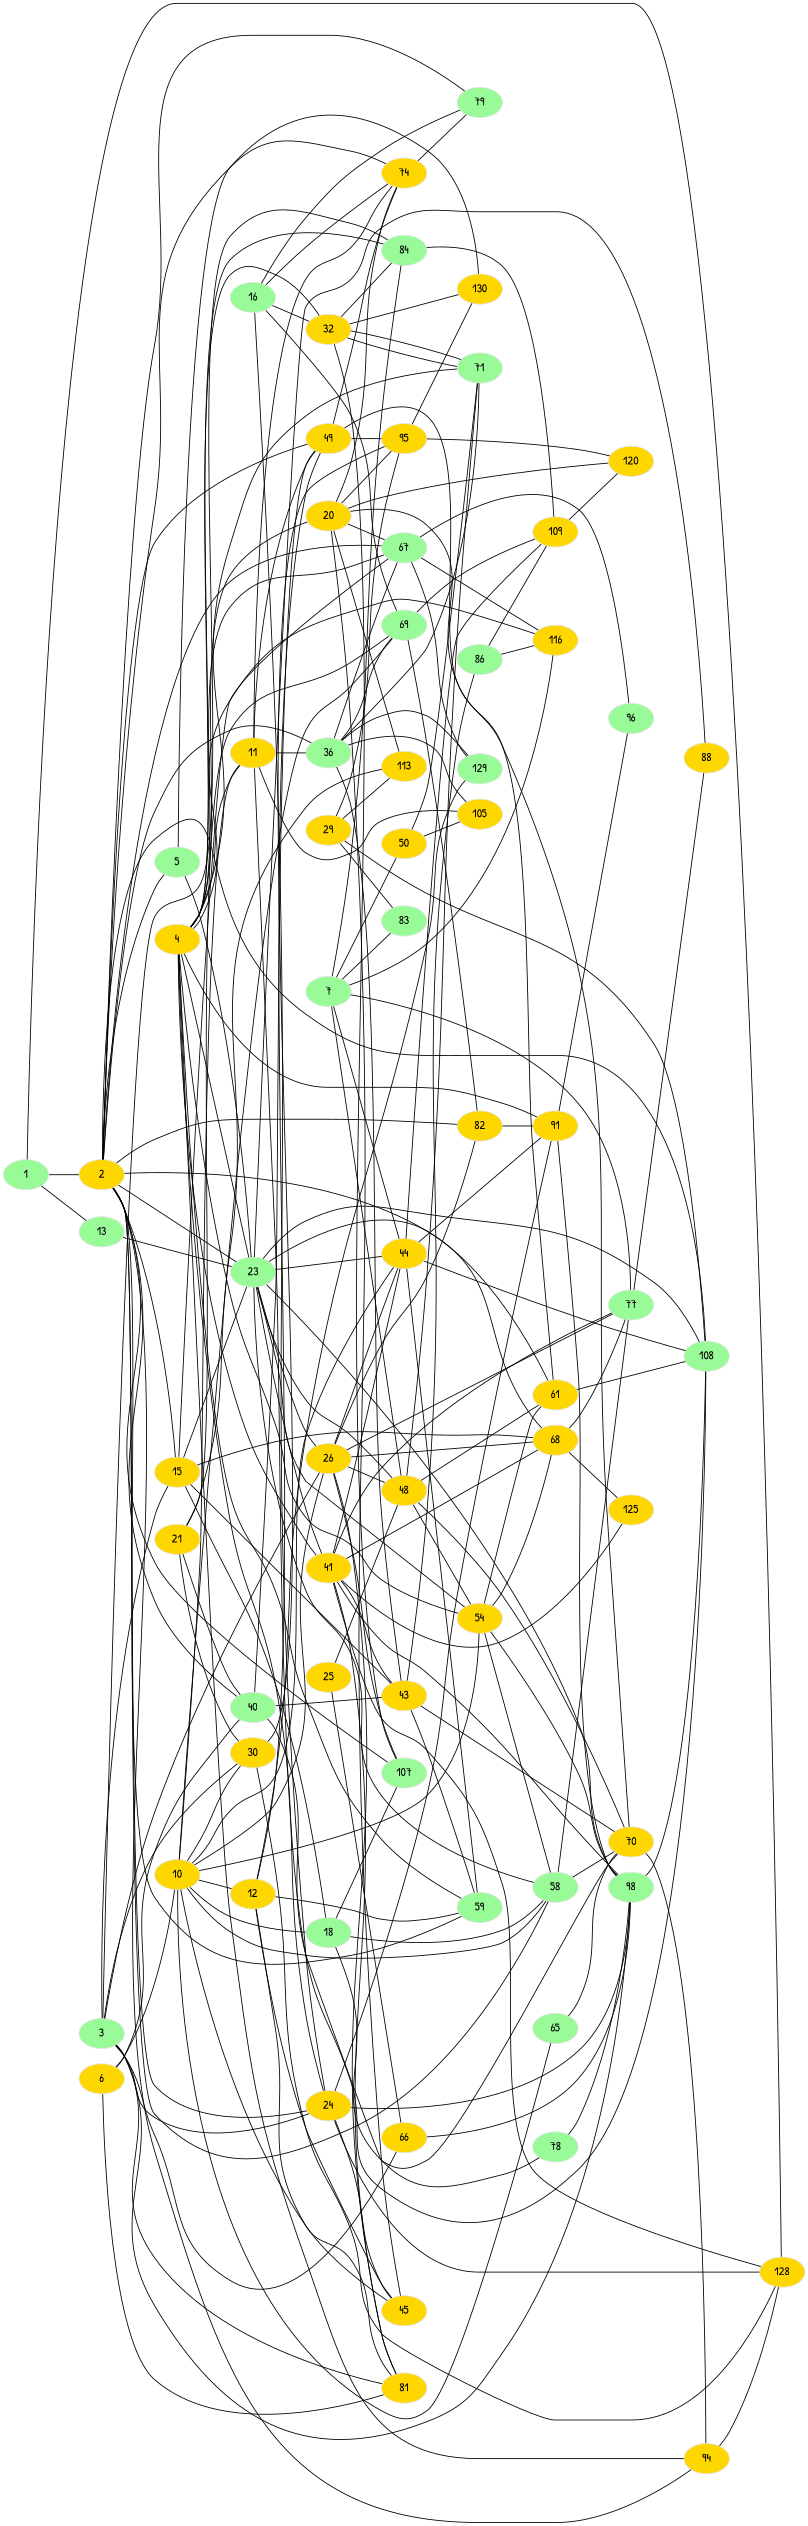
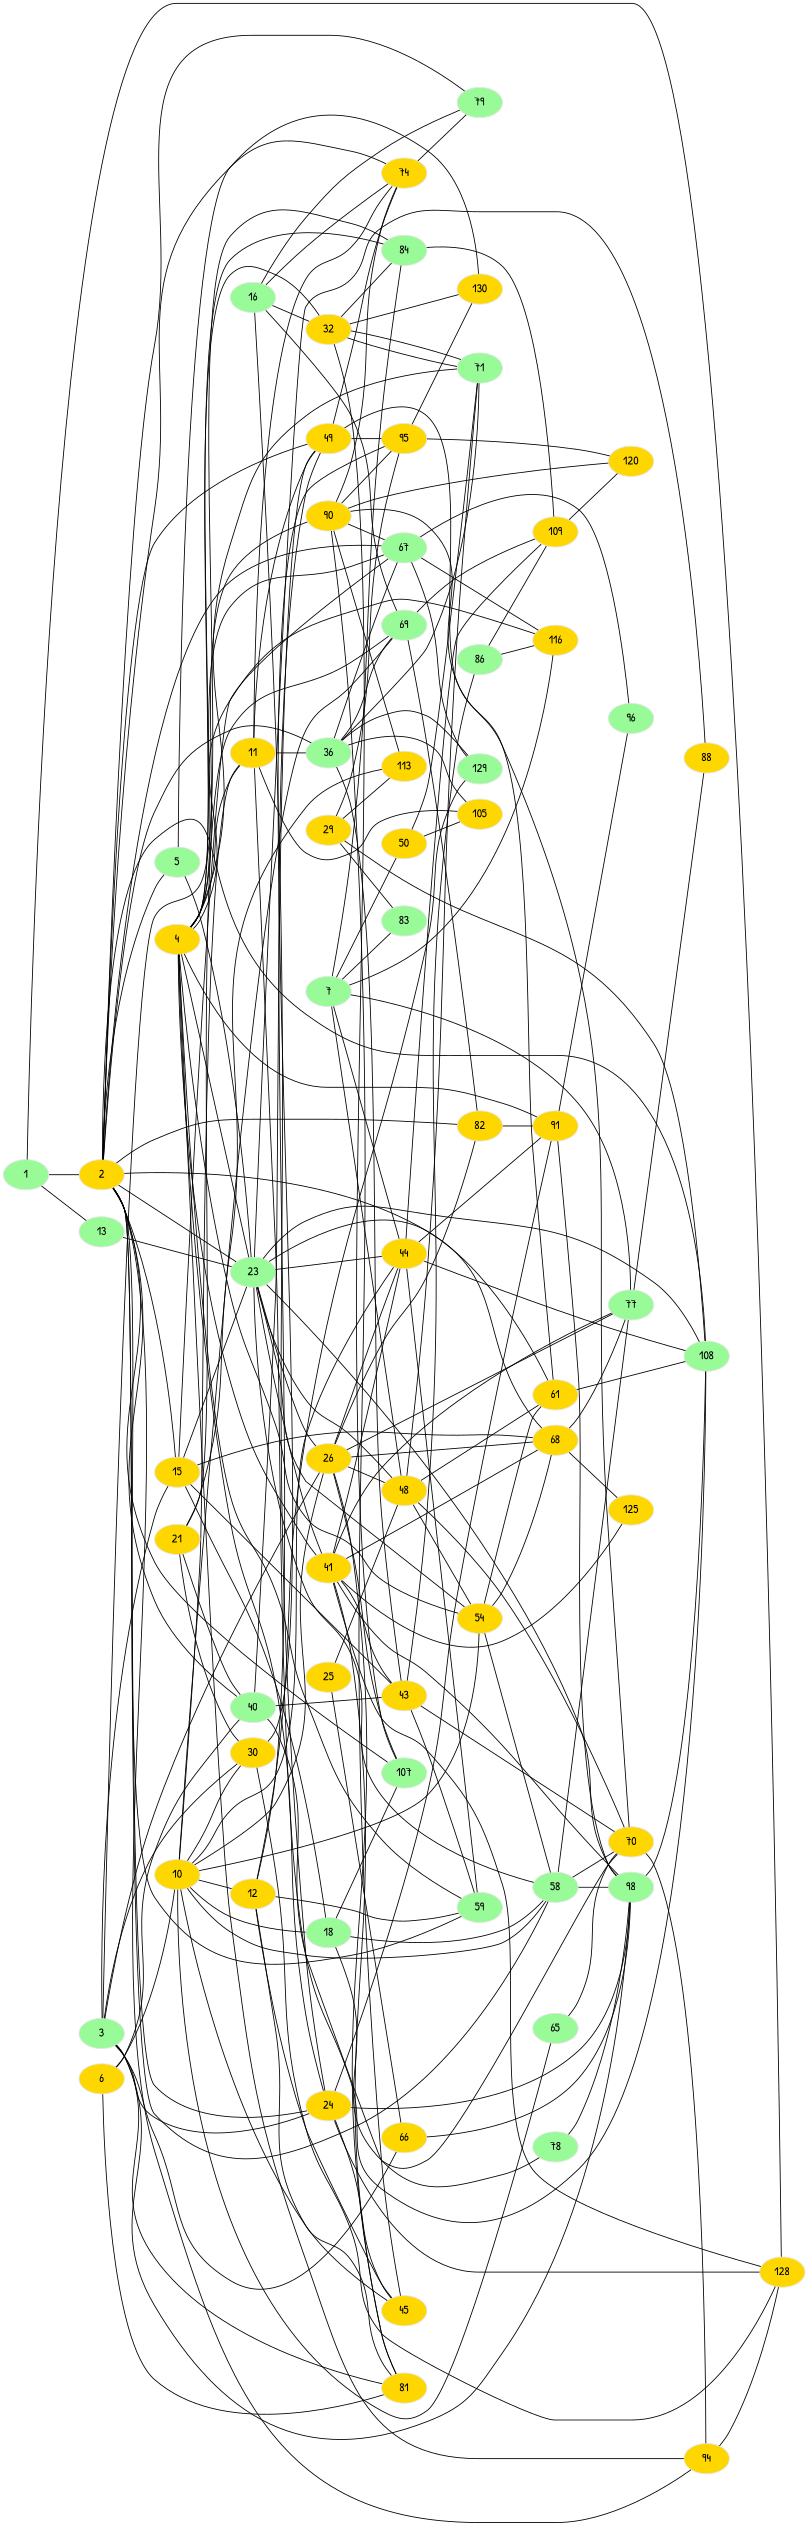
  graph {
    fontname="Patrick Hand"
    rankdir=LR
    node [color=gray90 fillcolor=gold fontname="Patrick Hand" style=filled]
    edge [fontname="Patrick Hand"]
    2 [super="+55+9+22"]
    5 [fillcolor=palegreen]
    15 [super="+39"]
    23 [fillcolor=palegreen super="+138+31"]
    24 [super="+127"]
    36 [fillcolor=palegreen super="+72"]
    40 [fillcolor=palegreen super="+85+57"]
    49 [super="+90"]
    58 [fillcolor=palegreen super="+139"]
    59 [fillcolor=palegreen]
    61
    67 [fillcolor=palegreen super="+89"]
    74
    79 [fillcolor=palegreen]
    82
    94
    107 [fillcolor=palegreen super="+119"]
    108 [fillcolor=palegreen super="+118"]
    1 [fillcolor=palegreen]
    13 [fillcolor=palegreen]
    128
    130
    18 [fillcolor=palegreen super="+38"]
    43 [super="+117"]
    68 [super="+103"]
    26 [super="+64+33+133"]
    98 [fillcolor=palegreen super="+126"]
    41 [super="+42"]
    54 [super="+115+112"]
    44 [super="+93+51"]
    48 [super="+62+122"]
    88
    91 [super="+132+106"]
    45
    71 [fillcolor=palegreen super="+114"]
    69 [fillcolor=palegreen super="+87"]
    105
    129 [fillcolor=palegreen]
    70 [super="+97"]
    95
    77 [fillcolor=palegreen super="+101"]
    116
    96 [fillcolor=palegreen]
    3 [fillcolor=palegreen super="+28+121"]
    30 [super="+60"]
    66
    81 [super="+100"]
    84 [fillcolor=palegreen]
    109 [super="+136"]
    4 [super="+46+37+8"]
    11 [super="+17+52+80"]
-   20 [super="+131+73"]
+   20 [super="+131+73" label=90]
    32
    113
    120
    125
    10 [super="+99+14"]
    12 [super="+124"]
    65 [fillcolor=palegreen]
    6
    7 [fillcolor=palegreen super="+34"]
    50
    83 [fillcolor=palegreen]
    78 [fillcolor=palegreen]
    86 [fillcolor=palegreen]
    16 [fillcolor=palegreen super="+19+134"]
    21 [super="+111"]
    25
    29
    2 -- 5
    2 -- 15
    2 -- 23
    2 -- 24
    2 -- 36
    2 -- 40 [weight=2]
    2 -- 49
    2 -- 58
    2 -- 59
    2 -- 61
    2 -- 67
    2 -- 74
    2 -- 79
    2 -- 82
    2 -- 94
    2 -- 107
    2 -- 108
    5 -- 23
    5 -- 130
    15 -- 23
    15 -- 67
    15 -- 18 [weight=2]
    15 -- 43
    15 -- 68
    23 -- 58
    23 -- 108
    23 -- 68
    23 -- 26
    23 -- 98
    23 -- 41
    23 -- 54
    23 -- 44
    23 -- 48 [weight=2]
    23 -- 88
    24 -- 128
    24 -- 98
    24 -- 91
    24 -- 45
    36 -- 67
    36 -- 43
    36 -- 71
    36 -- 69 [weight=2]
    36 -- 105
    36 -- 129
    40 -- 49
    40 -- 43
    40 -- 70
    49 -- 61
    49 -- 74
    49 -- 95
-   54 -- 98
+   58 -- 98
    58 -- 70
    58 -- 77
    61 -- 108
    67 -- 129
    67 -- 116
    67 -- 96
    74 -- 79
    82 -- 91
    94 -- 128
    1 -- 2
    1 -- 13
    1 -- 128
    13 -- 23
    18 -- 58 [weight=2]
    18 -- 107
    18 -- 78
    43 -- 59
    43 -- 70
    43 -- 86
    68 -- 77
    68 -- 125
    26 -- 82
    26 -- 107
    26 -- 68
    26 -- 44
    26 -- 48
    26 -- 77
    26 -- 81
    98 -- 108
    41 -- 128
    41 -- 43
    41 -- 68
    41 -- 98
    41 -- 44 [weight=2]
    41 -- 77
    41 -- 81
    41 -- 125
    54 -- 58
    54 -- 61
    54 -- 68
    44 -- 59
    44 -- 108
    44 -- 91
    44 -- 109
    48 -- 61
    48 -- 54
    48 -- 71
    48 -- 70
    91 -- 98
    91 -- 96
    69 -- 82
    69 -- 109
    70 -- 94
    95 -- 130
    95 -- 120
    77 -- 88
    3 -- 15
    3 -- 24 [weight=2]
    3 -- 26
    3 -- 98
    3 -- 30
    3 -- 66
    3 -- 81
    3 -- 84
    30 -- 128
    30 -- 95
    66 -- 98
    84 -- 109
    109 -- 120
    4 -- 23
    4 -- 24
    4 -- 59
    4 -- 67
    4 -- 94
    4 -- 41
    4 -- 54
    4 -- 91
    4 -- 71 [weight=3]
    4 -- 116
    4 -- 84
    4 -- 11
    4 -- 20
    4 -- 32
    11 -- 36
    11 -- 49
    11 -- 74
    11 -- 108
    11 -- 105
    20 -- 67
    20 -- 74
    20 -- 45
    20 -- 70
    20 -- 95
    20 -- 113
    20 -- 120
    32 -- 107
    32 -- 130
    32 -- 71
    32 -- 71
    32 -- 84
    10 -- 58
    10 -- 18
    10 -- 26
    10 -- 54
    10 -- 44
    10 -- 45
    10 -- 69
    10 -- 30
    10 -- 11
    10 -- 12
    10 -- 65
    12 -- 49
    12 -- 59
    12 -- 45
    12 -- 129
    12 -- 81
    65 -- 70
    6 -- 40
    6 -- 81
    6 -- 10
    7 -- 44
    7 -- 48
    7 -- 77
    7 -- 116
    7 -- 84
    7 -- 50
    7 -- 83
    50 -- 71
    50 -- 105
    78 -- 98
    86 -- 116
    86 -- 109
    16 -- 24
    16 -- 74
    16 -- 79
    16 -- 69
    16 -- 32
    21 -- 40
    21 -- 69
    21 -- 30
    21 -- 113
    25 -- 48
    25 -- 66
    29 -- 108
    29 -- 95
    29 -- 113
    29 -- 83
  }
